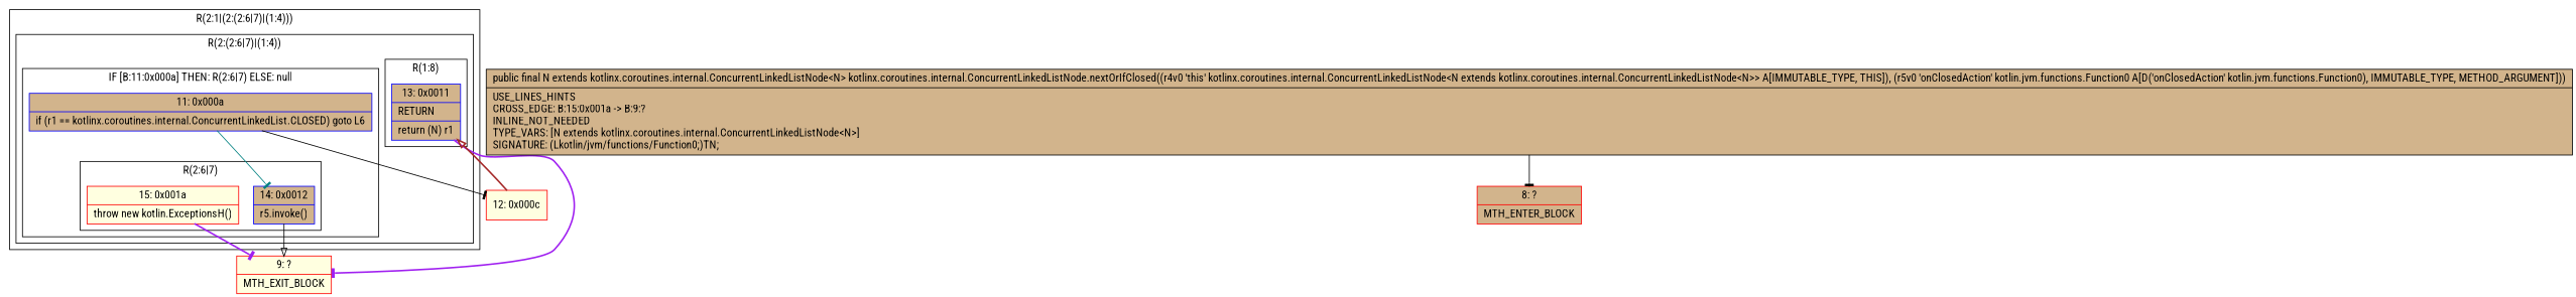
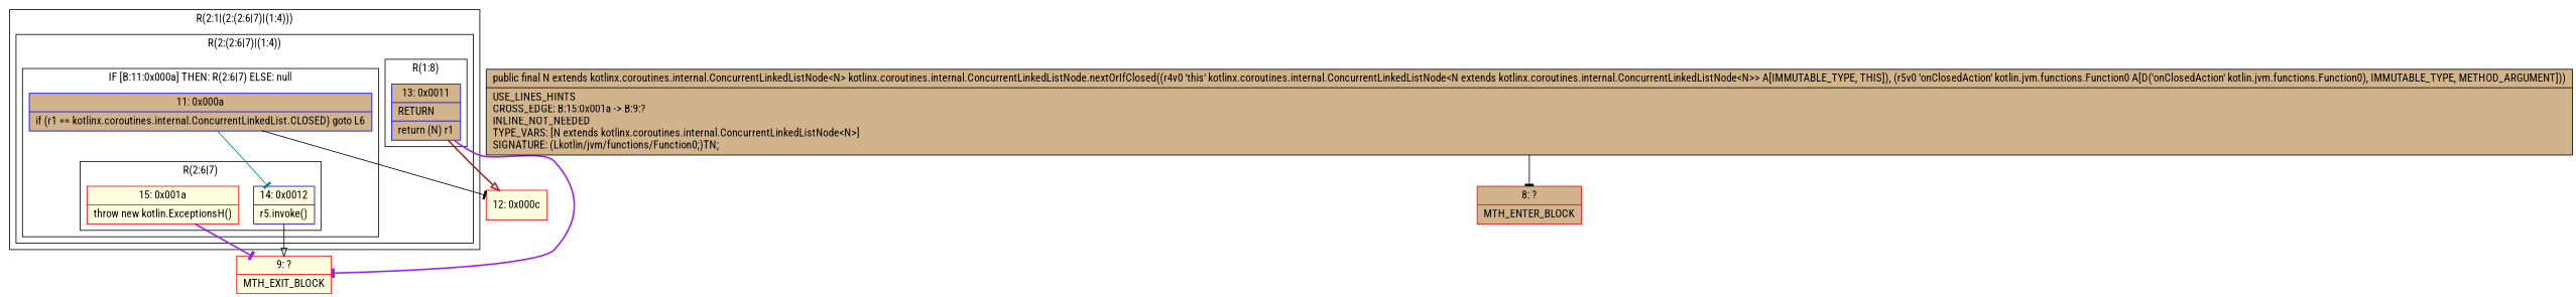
  digraph {
    fontname="Roboto Condensed"
    node [color=red fillcolor=tan fontname="Roboto Condensed" shape=record style=filled]
    edge [arrowhead=tee color=black fontname="Roboto Condensed" style=solid]
-   n1 [color=blue label="{14\:\ 0x0012|r5.invoke()\l}"]
+   n1 [color=blue fillcolor=lightyellow label="{14\:\ 0x0012|r5.invoke()\l}"]
    n2 [fillcolor=lightyellow label="{15\:\ 0x001a|throw new kotlin.ExceptionsH()\l}"]
    n3 [color=blue label="{11\:\ 0x000a|if (r1 == kotlinx.coroutines.internal.ConcurrentLinkedList.CLOSED) goto L6\l}"]
    n4 [color=blue label="{13\:\ 0x0011|RETURN\l|return (N) r1\l}"]
    n5 [fillcolor=lightyellow label="{9\:\ ?|MTH_EXIT_BLOCK\l}"]
    n6 [fillcolor=lightyellow label="{12\:\ 0x000c}"]
    n7 [label="{8\:\ ?|MTH_ENTER_BLOCK\l}"]
    n8 [label="{public final N extends kotlinx.coroutines.internal.ConcurrentLinkedListNode\<N\> kotlinx.coroutines.internal.ConcurrentLinkedListNode.nextOrIfClosed((r4v0 'this' kotlinx.coroutines.internal.ConcurrentLinkedListNode\<N extends kotlinx.coroutines.internal.ConcurrentLinkedListNode\<N\>\> A[IMMUTABLE_TYPE, THIS]), (r5v0 'onClosedAction' kotlin.jvm.functions.Function0 A[D('onClosedAction' kotlin.jvm.functions.Function0), IMMUTABLE_TYPE, METHOD_ARGUMENT]))  | USE_LINES_HINTS\lCROSS_EDGE: B:15:0x001a \-\> B:9:?\lINLINE_NOT_NEEDED\lTYPE_VARS: [N extends kotlinx.coroutines.internal.ConcurrentLinkedListNode\<N\>]\lSIGNATURE: (Lkotlin\/jvm\/functions\/Function0;)TN;\l}" color=""]
    subgraph cluster_1 {
      label="R(2:1|(2:(2:6|7)|(1:4)))"
      subgraph cluster_2 {
        label="R(2:(2:6|7)|(1:4))"
        subgraph cluster_3 {
          label="IF [B:11:0x000a] THEN: R(2:6|7) ELSE: null"
          n3
          subgraph cluster_4 {
            label="R(2:6|7)"
            n1
            n2
          }
        }
        subgraph cluster_5 {
          label="R(1:8)"
          n4
        }
      }
    }
    n1 -> n5 [arrowhead=onormal]
    n2 -> n5 [color=purple style=bold]
    n3 -> n1 [color=teal]
    n3 -> n6
    n4 -> n5 [color=purple style=bold]
-   n6 -> n4 [arrowhead=onormal color=brown style=bold]
+   n4 -> n6 [arrowhead=onormal color=brown style=bold]
    n8 -> n7
  }
